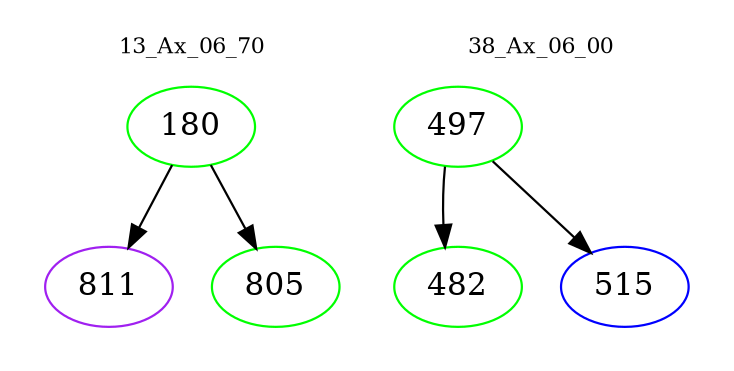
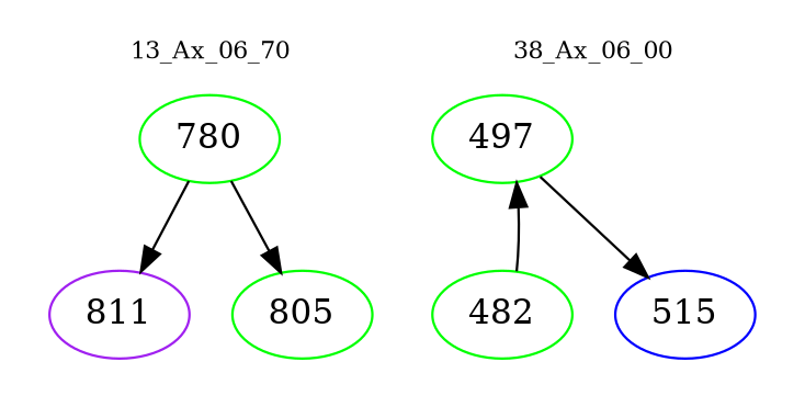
  digraph {
    node [color=green]
    edge [color=black]
-   n1 [label=180]
+   n1 [label=780]
    n2 [color=purple label=811]
    n3 [label=805]
    n4 [label=497]
    n5 [label=482]
    n6 [color=blue label=515]
    subgraph cluster_1 {
      color=white
      fontsize=10
      label="13_Ax_06_70"
      n1
      n2
      n3
    }
    subgraph cluster_2 {
      color=white
      fontsize=10
      label="38_Ax_06_00"
      n4
      n5
      n6
    }
    n1 -> n2
    n1 -> n3
-   n4 -> n5
+   n5 -> n4
    n4 -> n6
  }
